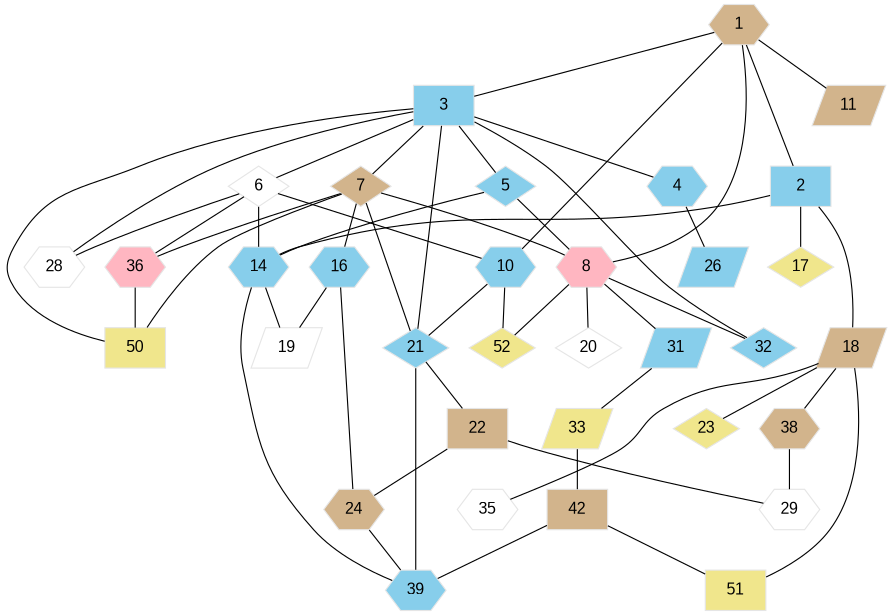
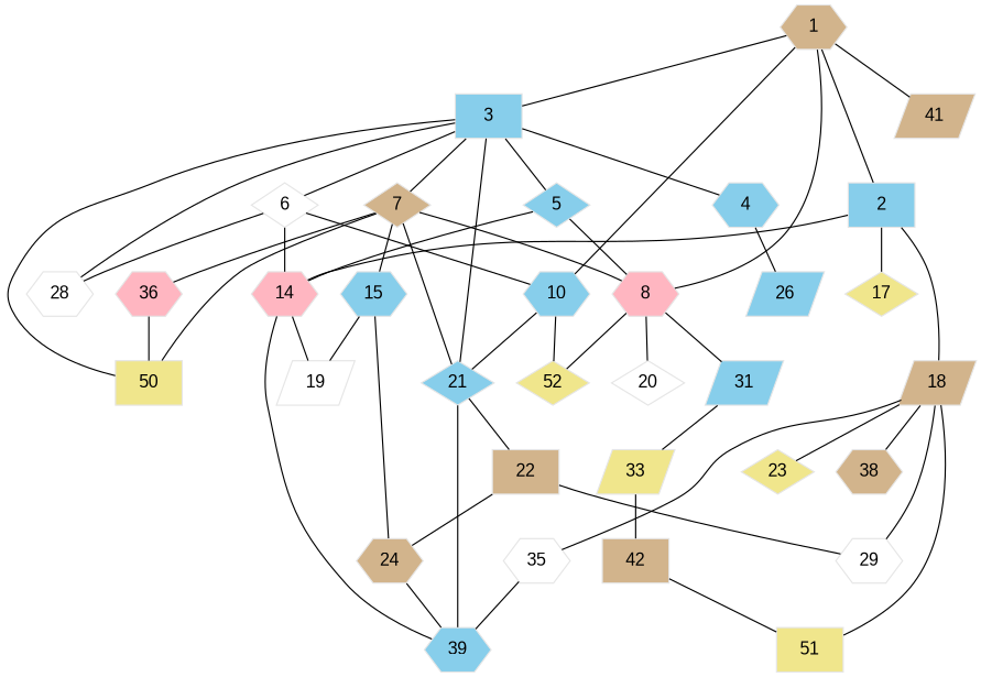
  graph {
    fontname="Liberation Sans"
    node [color=gray90 fillcolor=skyblue fontname="Liberation Sans" shape=hexagon style=filled]
    edge [fontname="Liberation Sans"]
    1 [fillcolor=tan super="+2"]
    3 [shape=box super="+48"]
    8 [fillcolor=lightpink super="+49"]
    n4 [label=2 shape=box super="+27"]
    10 [super="+12"]
-   11 [fillcolor=tan shape=parallelogram]
+   11 [fillcolor=tan shape=parallelogram label=41]
    4 [super="+16"]
    5 [shape=diamond]
    6 [fillcolor=white shape=diamond super="+54"]
    7 [fillcolor=tan shape=diamond super="+13"]
    21 [shape=diamond super="+56"]
    28 [fillcolor=white]
-   32 [shape=diamond super="+34"]
    50 [fillcolor=khaki shape=box super="+55"]
    20 [fillcolor=white shape=diamond]
    31 [shape=parallelogram]
    52 [fillcolor=khaki shape=diamond]
-   14 [super="+30"]
+   14 [fillcolor=lightpink super="+30"]
    17 [fillcolor=khaki shape=diamond super="+47"]
    18 [fillcolor=tan shape=parallelogram super="+41"]
    26 [shape=parallelogram]
    36 [fillcolor=lightpink]
-   15 [super="+44" label=16]
+   15 [super="+44"]
    39 [super="+43"]
    22 [fillcolor=tan shape=box]
    19 [fillcolor=white shape=parallelogram]
    24 [fillcolor=tan]
    33 [fillcolor=khaki shape=parallelogram super="+45"]
    23 [fillcolor=khaki shape=diamond super="+25"]
    29 [fillcolor=white super="+46"]
    35 [fillcolor=white]
    38 [fillcolor=tan super="+40"]
    51 [fillcolor=khaki shape=box super="+53"]
    42 [fillcolor=tan shape=box]
    1 -- 3
    1 -- 8
    1 -- n4
    1 -- 10
    1 -- 11
    3 -- 4
    3 -- 5
    3 -- 6
    3 -- 7
    3 -- 21
    3 -- 28
-   3 -- 32
    3 -- 50
-   8 -- 32
    8 -- 20
    8 -- 31
    8 -- 52
    n4 -- 14
    n4 -- 17
    n4 -- 18
    10 -- 21
    10 -- 52
    4 -- 26
    5 -- 8
    5 -- 14
    6 -- 10
    6 -- 28
    6 -- 14
-   6 -- 36
    7 -- 8
    7 -- 21
    7 -- 50
    7 -- 36
    7 -- 15
    21 -- 39
    21 -- 22
    31 -- 33
    14 -- 39
    14 -- 19
    18 -- 23
-   38 -- 29
+   18 -- 29
    18 -- 35
    18 -- 38
    18 -- 51
    36 -- 50
    15 -- 19
    15 -- 24
    22 -- 24
    22 -- 29
    24 -- 39
    33 -- 42
-   42 -- 39
+   35 -- 39
    42 -- 51
  }
